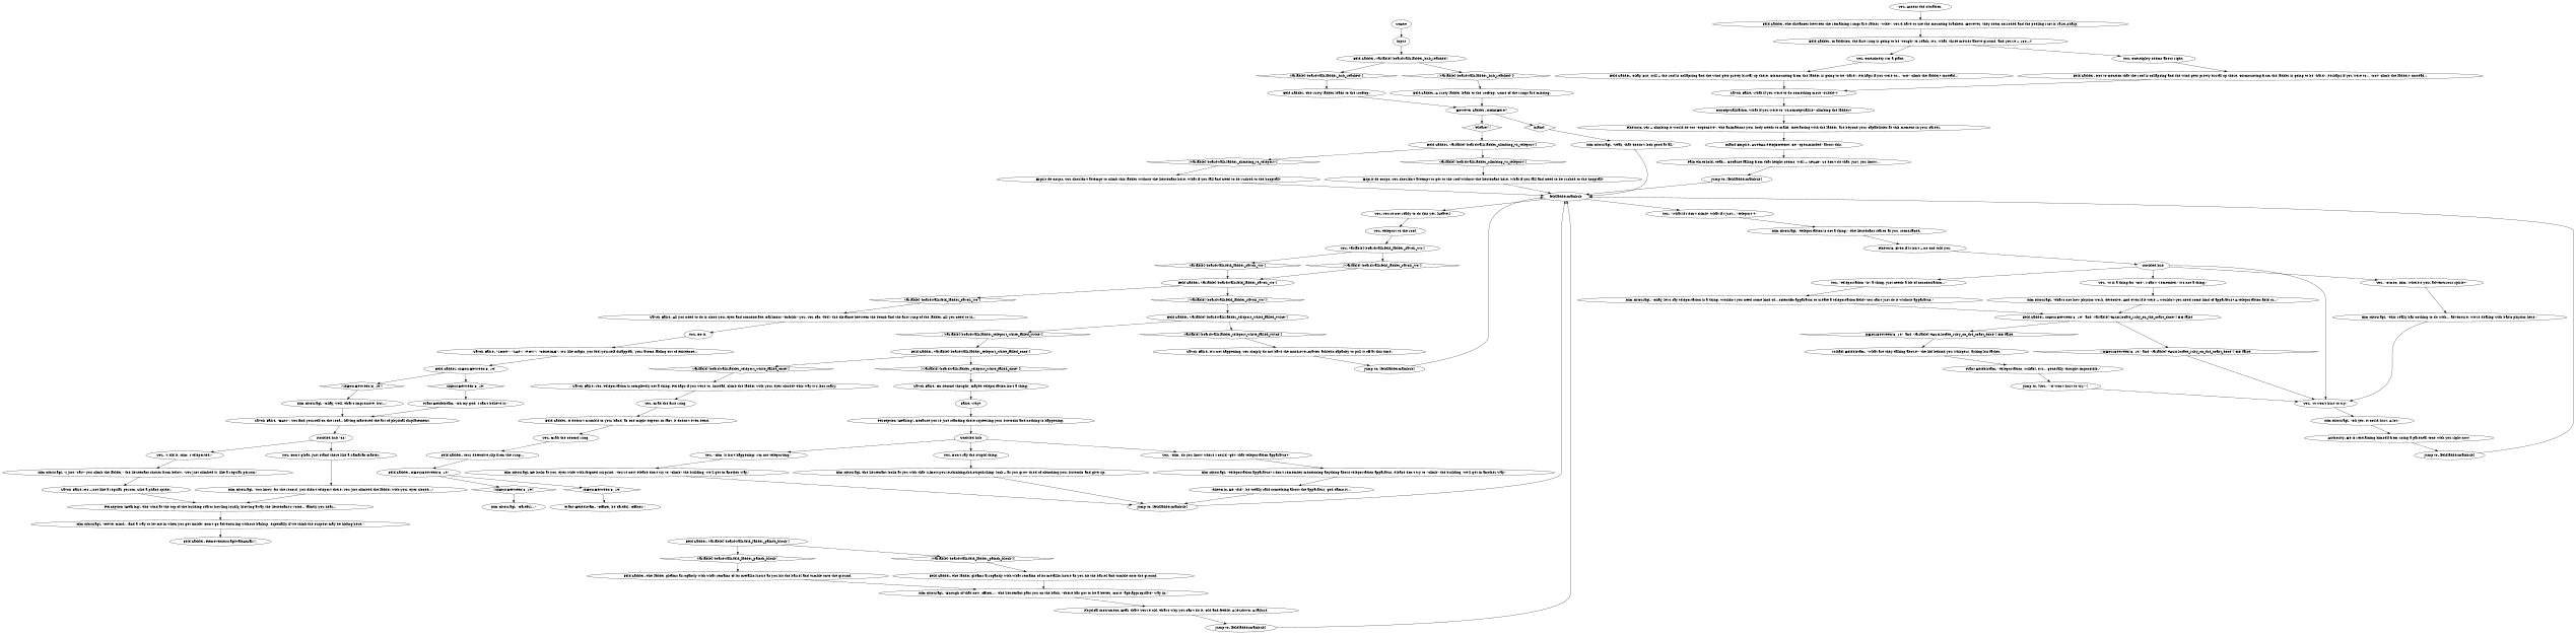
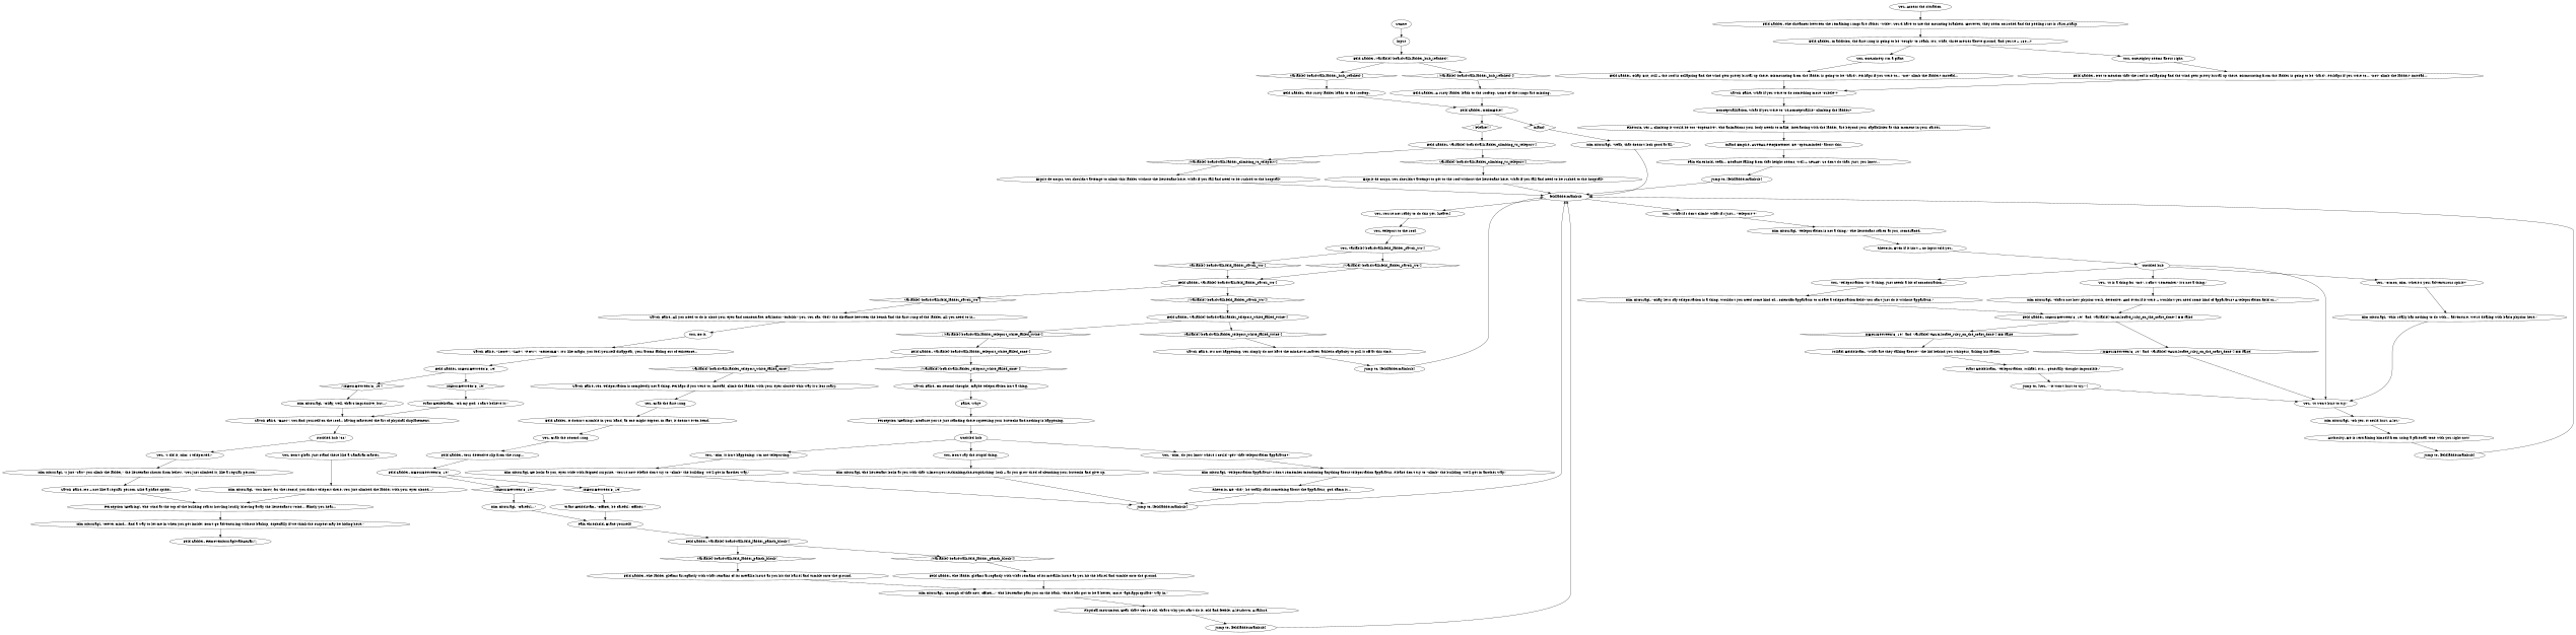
  digraph {
    n1 [label=START]
    n2 [label=input]
    n3 [label="Feld Ladder: Variable[\"boardwalk.ladder_hub_reached\"]"]
    n4 [label="Variable[\"boardwalk.ladder_hub_reached\"]" shape=diamond]
    n5 [label="!(Variable[\"boardwalk.ladder_hub_reached\"])" shape=diamond]
    n6 [label="Kim Kitsuragi: \"That's not how physics work, detective. And even if it were -- wouldn't you need some kind of apparatus? A teleportation field or...\""]
    n7 [label="Feld Ladder: IsHourBetween(8, 19)  and  Variable[\"TASK.locate_ruby_on_the_coast_done\"] == false"]
    n8 [label="IsHourBetween(8, 19)  and  Variable[\"TASK.locate_ruby_on_the_coast_done\"] == false" shape=diamond]
    n9 [label="!(IsHourBetween(8, 19)  and  Variable[\"TASK.locate_ruby_on_the_coast_done\"] == false)" shape=diamond]
    n10 [label="Feld Ladder: Variable[\"boardwalk.ladder_climbing_vs_teleport\"]"]
    n11 [label="Variable[\"boardwalk.ladder_climbing_vs_teleport\"]" shape=diamond]
    n12 [label="!(Variable[\"boardwalk.ladder_climbing_vs_teleport\"])" shape=diamond]
    n13 [label="Esprit de Corps: You shouldn't attempt to get to the roof without the lieutenant here. What if you fall and need to be rushed to the hospital?"]
    n14 [label="Esprit de Corps: You shouldn't attempt to climb this ladder without the lieutenant here. What if you fall and need to be rushed to the hospital?"]
    n15 [label=feldladdermainhub]
    n16 [label="Feld Ladder: In addition, the first rung is going to be *tough* to reach. It's, what, three metres above ground, and you're -- 180...?"]
    n17 [label="You: One-eighty seems about right."]
    n18 [label="You: One-ninety. I'm a giant."]
    n19 [label="Feld Ladder: Not to mention that the roof is collapsing and the wind gets pretty brutal up there. Dismounting from the ladder is going to be *hard*. Perhaps if you were to... *not* climb the ladder? Instead..."]
    n20 [label="Feld Ladder: Okay. But, still -- the roof is collapsing and the wind gets pretty brutal up there. Dismounting from the ladder is going to be *hard*. Perhaps if you were to... *not* climb the ladder? Instead..."]
    n21 [label="You: Assess the situation."]
    n22 [label="Feld Ladder: The distances between the remaining rungs are rather *wide*. You'd have to use the mounting brackets. However, they seem corroded and the peeling rust is razor-sharp."]
    n23 [label="Trant Heidelstam: \"Oh my god! I can't believe it!\""]
    n24 [label="Savoir Faire: *BAM*! You find yourself on the roof... having mastered the art of physical displacement."]
    n25 [label="Untitled hub (42)"]
-   n26 [label="Rhetoric: Even if it isn't -- no one told you."]
+   n26 [label="Rhetoric: Even if it isn't -- no input told you."]
    n27 [label="Untitled hub"]
    n28 [label="You: \"It is a thing for *me*. I can't *remember* it's not a thing.\""]
    n29 [label="You: \"Teleportation *is* a thing. Just needs a bit of concentration...\""]
    n30 [label="You: \"C'mon, Kim. Where's your adventurous spirit?\""]
    n31 [label="You: \"It won't hurt to try.\""]
    n32 [label="Kim Kitsuragi: \"Okay, well. That's impressive, but...\""]
    n33 [label="Feld Ladder: The rusty ladder leads to the rooftop."]
-   n34 [label="However Ladder: IsKimHere()"]
+   n34 [label="Feld Ladder: IsKimHere()"]
    n35 [label="You: You're not ready to do this yet. [Leave.]"]
    n36 [label="You: \"What if I don't climb? What if I just... *teleport*?\""]
    n37 [label="You: \"Kim, it isn't happening! I'm not teleporting.\""]
    n38 [label="Kim Kitsuragi: He looks at you, eyes wide with feigned surprise. \"You're not? Please don't try to *climb* the building, we'll get in another way.\""]
    n39 [label="Jump to: [feldladdermainhub]"]
    n40 [label="Feld Ladder: Variable[\"boardwalk.ladder_teleport_white_failed_twice\"]"]
    n41 [label="Variable[\"boardwalk.ladder_teleport_white_failed_twice\"]" shape=diamond]
    n42 [label="!(Variable[\"boardwalk.ladder_teleport_white_failed_twice\"])" shape=diamond]
    n43 [label="Savoir Faire: It's not happening. You simply do not have the mind-over-matter athletic capacity to pull it off at this time."]
    n44 [label="Feld Ladder: Variable[\"boardwalk.ladder_teleport_white_failed_once\"]"]
    n45 [label="Jump to: [feldladdermainhub]"]
    n46 [label="Variable[\"boardwalk.ladder_teleport_white_failed_once\"]" shape=diamond]
    n47 [label="!(Variable[\"boardwalk.ladder_teleport_white_failed_once\"])" shape=diamond]
    n48 [label="Kim Kitsuragi: \"You know, for the record, you didn't teleport there. You just climbed the ladder with your eyes closed...\""]
    n49 [label="Perception (Hearing): The wind at the top of the building starts howling loudly, blowing away the lieutenant's voice... faintly you hear..."]
    n50 [label="Kim Kitsuragi: \"Never mind... find a way to let me in when you get inside! Don't go adventuring without backup, especially if we think the suspect may be hiding here.\""]
    n51 [label="Feld Ladder: A rusty ladder leads to the rooftop. Some of the rungs are missing."]
    n52 [label="Savoir Faire: What if you were to do something more *subtle*?"]
    n53 [label="Conceptualization: What if you were to *re-conceptualize* climbing the ladder?"]
    n54 [label="Rhetoric: Yes -- climbing it would be too *expensive*. The animations your body needs to make, interacting with the ladder, are beyond your capabilities at this moment in your career."]
    n55 [label="You: \"I did it, Kim! I teleported!\""]
    n56 [label="You: Don't gloat. Just stand there like a Samaran master."]
    n57 [label="Kim Kitsuragi: \"Okay, let's say teleportation is a thing. Wouldn't you need some kind of... scientific apparatus to create a teleportation field? You can't just do it without apparatus.\""]
    n58 [label="Kim Kitsuragi: \"This really has nothing to do with... adventure. We're dealing with basic physics here.\""]
    n59 [label="Kim Kitsuragi: \"Oh yes. It could hurt. A lot.\""]
    n60 [label="You: Don't say the stupid thing."]
    n61 [label="Kim Kitsuragi: The lieutenant looks at you with that 'I-know-you're-thinking-the-stupid-thing' look -- as you grow tired of clenching your buttocks and give up."]
    n62 [label="You: Teleport to the roof."]
    n63 [label="Feld Ladder: RemoveKitsuragiWaitAtLair();"]
    n64 [label="Jump to: [You: \"\"It won't hurt to try.\"\"]"]
    n65 [label="Inland Empire: ASTRAL PROJECTION! Be *open-minded* about this."]
    n66 [label="Pain Threshold: Yeah... Because falling from that height seems, well -- SPLAT! So don't do that. Just, you know..."]
    n67 [label="Jump to: [feldladdermainhub]"]
    n68 [label="Rhetoric: He *did*, he totally said something about the apparatus, god damn it..."]
    n69 [label="Feld Ladder: IsHourBetween(8, 19)"]
    n70 [label="IsHourBetween(8, 19)" shape=diamond]
    n71 [label="!(IsHourBetween(8, 19))" shape=diamond]
    n72 [label="Trant Heidelstam: \"Officer, be careful! Officer!\""]
    n73 [label="Kim Kitsuragi: \"Careful...\""]
+   n74 [label="Pain Threshold: Brace yourself!"]
    n75 [label="Savoir Faire: No -- not like a regular person. Like a phase spider."]
    n76 [label="Kim Kitsuragi: \"Teleportation apparatus? I don't remember mentioning anything about teleportation apparatus. Please don't try to *climb* the building, we'll get in another way.\""]
    n77 [label="Savoir Faire: Yes. Teleportation is completely not a thing. Perhaps if you were to, instead, climb the ladder with your eyes closed? This way it's less scary."]
    n78 [label="You: Grab the first rung."]
    n79 [label="Feld Ladder: It doesn't crumble in your hand, as one might expect. In fact, it doesn't even bend."]
    n80 [label="Trant Heidelstam: \"Teleportation, Mikael. It's... generally thought impossible.\""]
    n81 [label="Feld Ladder: Variable[\"boardwalk.feld_ladder_painth_block\"]"]
    n82 [label="You: Grab the second rung."]
    n83 [label="Feld Ladder: Your detective slip from the rung..."]
    n84 [label="You: Variable[\"boardwalk.feld_ladder_savoir_wc\"]"]
    n85 [label="Variable[\"boardwalk.feld_ladder_savoir_wc\"]" shape=diamond]
    n86 [label="!(Variable[\"boardwalk.feld_ladder_savoir_wc\"])" shape=diamond]
    n87 [label="Feld Ladder: Variable[\"boardwalk.feld_ladder_savoir_wc\"]"]
    n88 [label="Variable[\"boardwalk.feld_ladder_savoir_wc\"]" shape=diamond]
    n89 [label="!(Variable[\"boardwalk.feld_ladder_savoir_wc\"])" shape=diamond]
    n90 [label="Mikael Heidelstam: \"What are they talking about?\" the kid behind you whispers, asking his father."]
    n91 [label="Physical Instrument: Hear that? You're old. That's why you can't do it. Old and feeble. A let-down. A failure."]
    n92 [label="Jump to: [feldladdermainhub]"]
    n93 [label="Variable[\"boardwalk.feld_ladder_painth_block\"]" shape=diamond]
    n94 [label="!(Variable[\"boardwalk.feld_ladder_painth_block\"])" shape=diamond]
    n95 [label="Kim Kitsuragi: \"I just *saw* you climb the ladder,\" the lieutenant shouts from below. \"You just climbed it, like a regular person.\""]
    n96 [label="Kim Kitsuragi: \"Yeah, that doesn't look good at all.\""]
    n97 [label="Perception (Hearing): Because you're just standing there squeezing your buttocks and nothing is happening."]
    n98 [label="Untitled hub"]
    n99 [label="You: \"Kim, do you know where I could *get* that teleportation apparatus?\""]
    n100 [label="Kim Kitsuragi: \"Teleportation is not a thing.\" The lieutenant stares at you, stone-faced."]
    n101 [label="Faire: Why?"]
    n102 [label="Feld Ladder: The ladder gleams arrogantly with what remains of its metallic lustre as you hit the barrel and tumble onto the ground."]
    n103 [label="Kim Kitsuragi: \"Enough of that now, officer...\" The lieutenant pats you on the back. \"There has got to be a better, more *age-appropriate* way in.\""]
    n104 [label="Savoir Faire: On second thought, maybe teleportation isn't a thing."]
    n105 [label="Authority: He is restraining himself from using a parental tone with you right now."]
    n106 [label="Jump to: [feldladdermainhub]"]
    n107 [label="Savoir Faire: All you need to do is close your eyes and concentrate. Darkness *enfolds* you. You can *feel* the distance between the bench and the first rung of the ladder. All you need to is..."]
    n108 [label="You: Do it."]
    n109 [label="Savoir Faire: *ZOOT*! *ZAP*! *POW*! *CRINKLE*! It's like magic, you feel yourself disappear, your atoms fading out of existence..."]
    n110 [label="Feld Ladder: The ladder gleams arrogantly with what remains of its metallic lustre as you hit the barrel and tumble onto the ground."]
    n111 [label="Feld Ladder: IsHourBetween(8, 19)"]
    n112 [label="IsHourBetween(8, 19)" shape=diamond]
    n113 [label="!(IsHourBetween(8, 19))" shape=diamond]
    n114 [label="Inland()" shape=diamond]
    n115 [label="!(Please())" shape=diamond]
    n1 -> n2
    n2 -> n3
    n3 -> n4
    n3 -> n5
    n4 -> n33
    n5 -> n51
    n6 -> n7
    n7 -> n8
    n7 -> n9
    n8 -> n90
    n9 -> n31
    n10 -> n11
    n10 -> n12
    n11 -> n13
    n12 -> n14
    n13 -> n15
    n14 -> n15
    n15 -> n35
    n15 -> n36
    n16 -> n17
    n16 -> n18
    n17 -> n19
    n18 -> n20
    n19 -> n52
    n20 -> n52
    n21 -> n22
    n22 -> n16
    n23 -> n24
    n24 -> n25
    n25 -> n55
-   n25 -> n56
    n26 -> n27
    n27 -> n28
    n27 -> n29
    n27 -> n30
    n27 -> n31
    n28 -> n6
    n29 -> n57
    n30 -> n58
    n31 -> n59
    n32 -> n24
    n33 -> n34
    n34 -> n114
    n34 -> n115
    n35 -> n62
    n36 -> n100
    n37 -> n38
    n38 -> n39
    n39 -> n15
    n40 -> n41
    n40 -> n42
    n41 -> n43
    n42 -> n44
    n43 -> n45
    n44 -> n46
    n44 -> n47
    n45 -> n15
    n46 -> n77
    n47 -> n104
    n48 -> n49
    n49 -> n50
    n50 -> n63
    n51 -> n34
    n52 -> n53
    n53 -> n54
    n54 -> n65
    n55 -> n95
    n56 -> n48
    n57 -> n7
    n58 -> n31
    n59 -> n105
    n60 -> n61
    n61 -> n39
    n62 -> n84
    n64 -> n31
    n65 -> n66
    n66 -> n67
    n67 -> n15
    n68 -> n39
    n69 -> n70
    n69 -> n71
    n70 -> n72
    n71 -> n73
+   n72 -> n74
+   n73 -> n74
+   n74 -> n81
    n75 -> n49
    n76 -> n68
    n77 -> n78
    n78 -> n79
    n79 -> n82
    n80 -> n64
    n81 -> n93
    n81 -> n94
    n82 -> n83
    n83 -> n69
    n84 -> n85
    n84 -> n86
    n85 -> n87
    n86 -> n87
    n87 -> n88
    n87 -> n89
    n88 -> n107
    n89 -> n40
    n90 -> n80
    n91 -> n92
    n92 -> n15
    n93 -> n110
    n94 -> n102
    n95 -> n75
    n96 -> n15
    n97 -> n98
    n98 -> n37
    n98 -> n60
    n98 -> n99
    n99 -> n76
    n100 -> n26
    n101 -> n97
    n102 -> n103
    n103 -> n91
    n104 -> n101
    n105 -> n106
    n106 -> n15
    n107 -> n108
    n108 -> n109
    n109 -> n111
    n110 -> n103
    n111 -> n112
    n111 -> n113
    n112 -> n23
    n113 -> n32
    n114 -> n96
    n115 -> n10
  }
